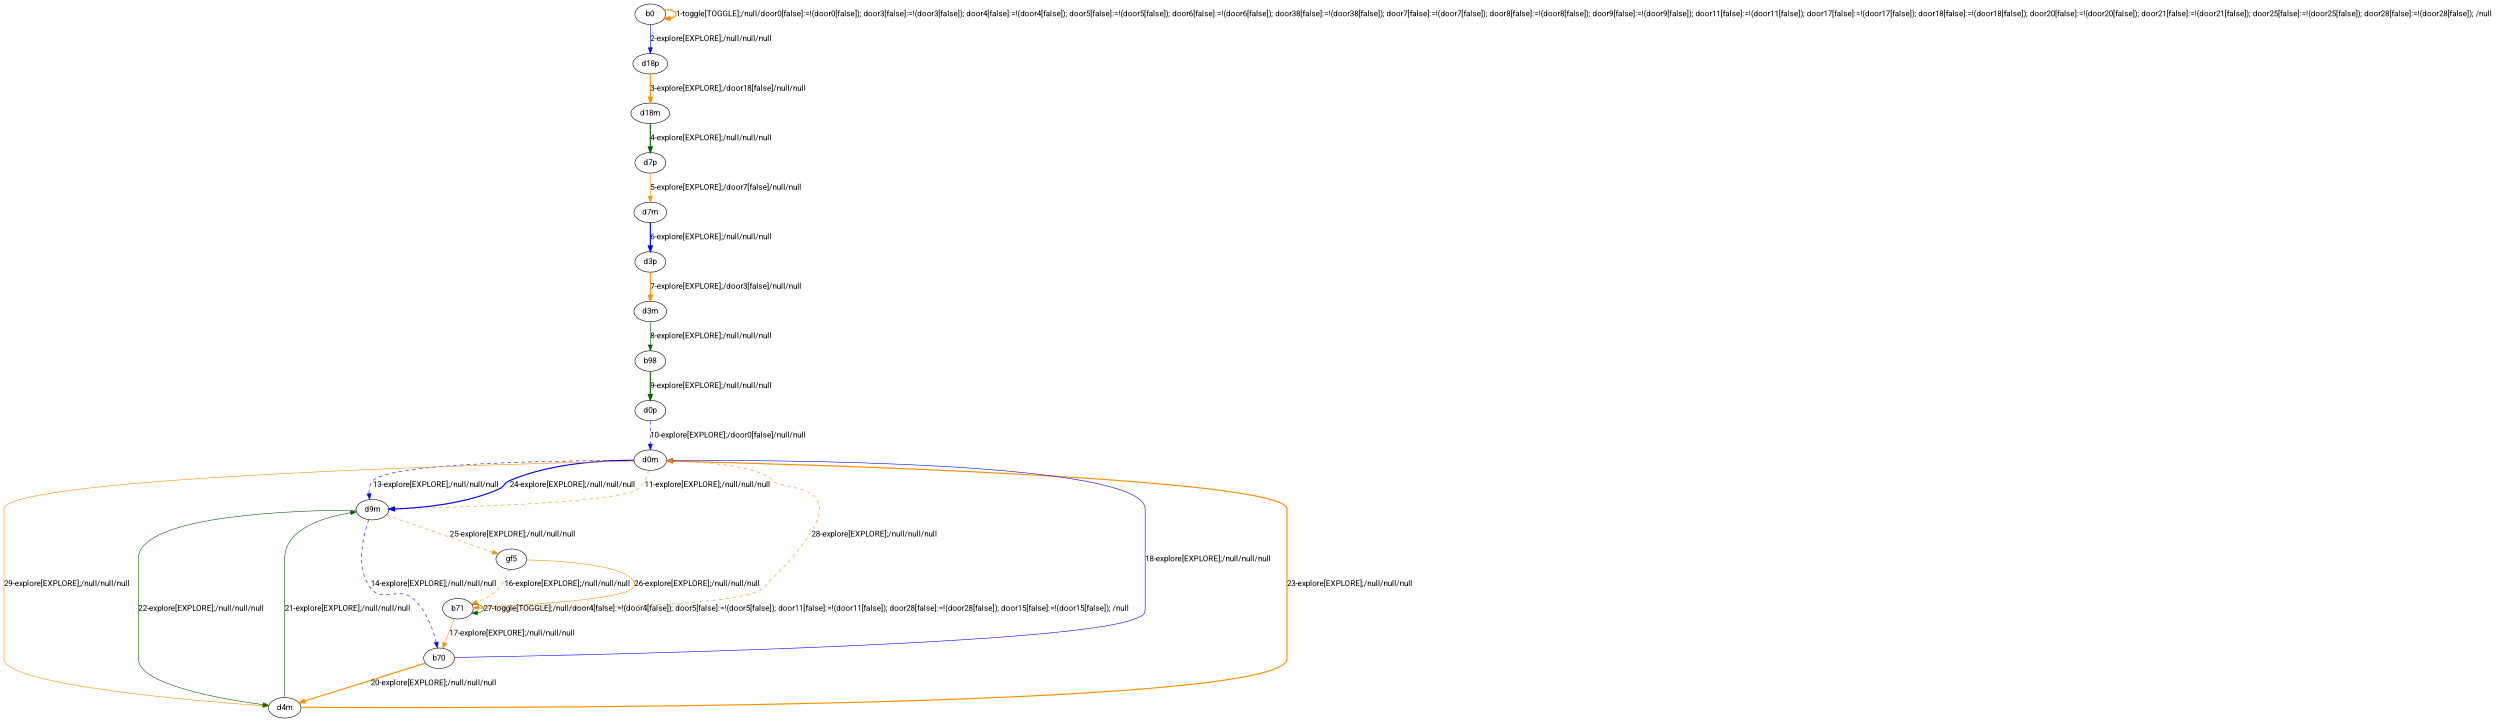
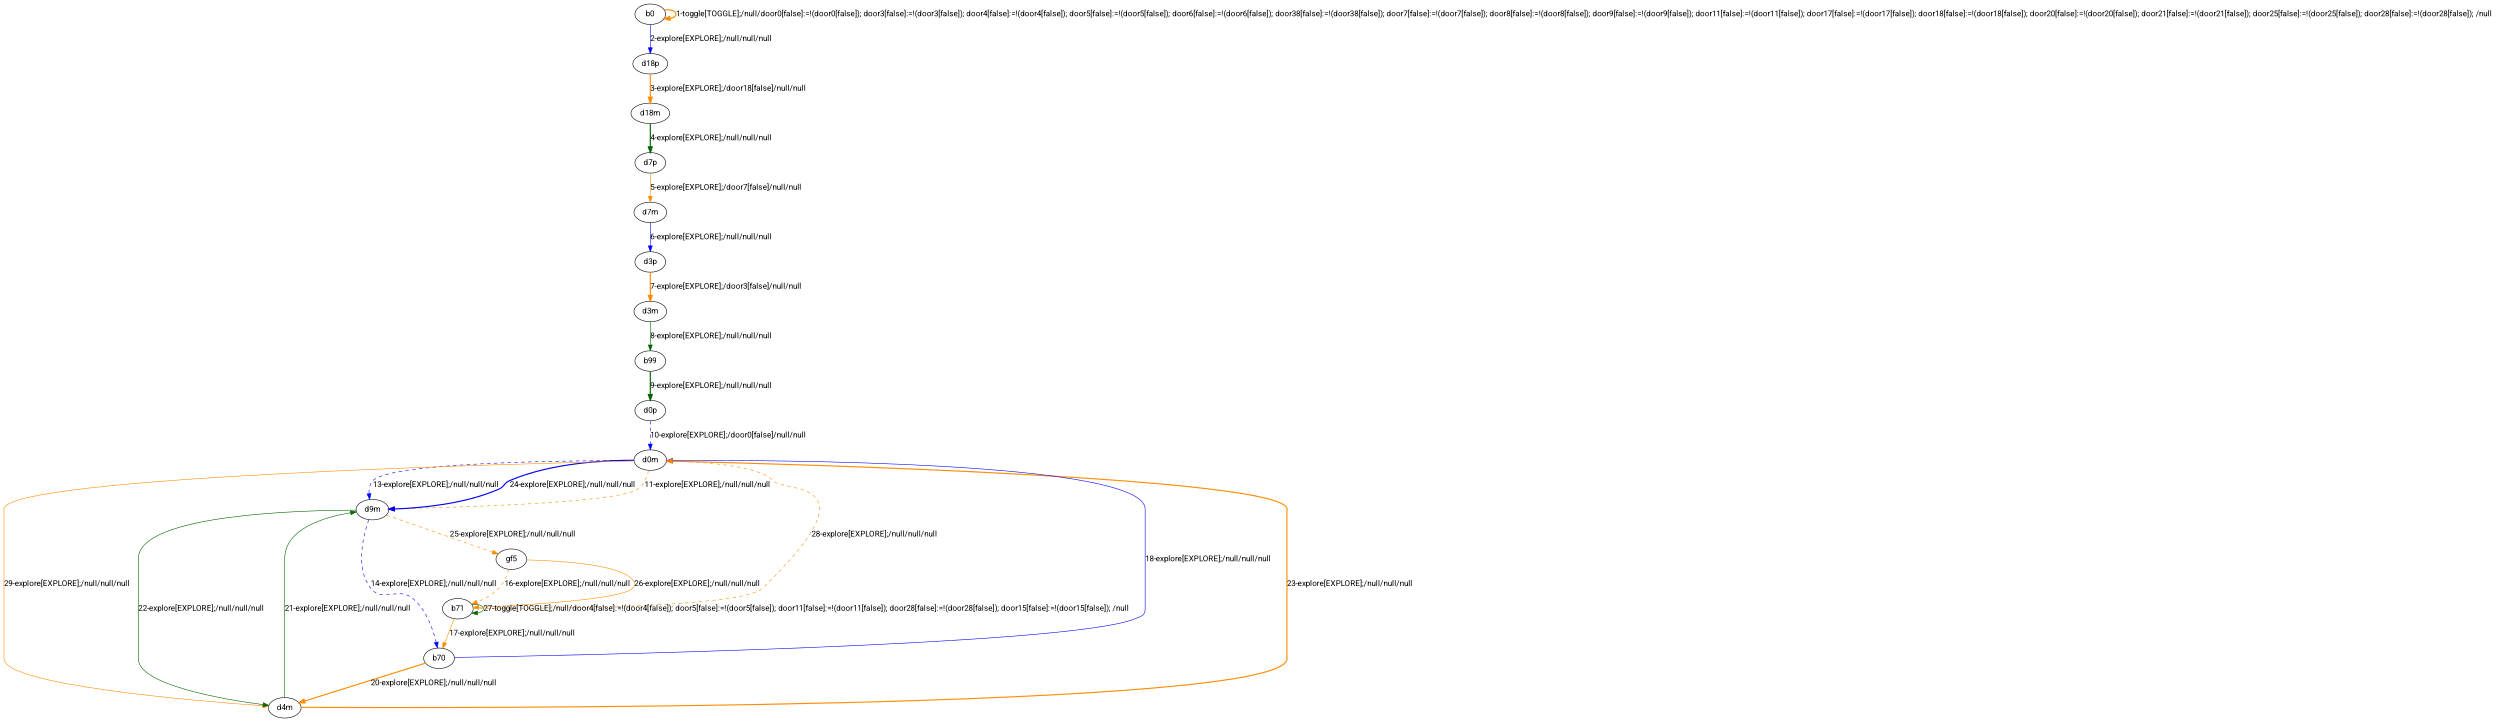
  digraph {
    fontname=Roboto
    node [fontname=Roboto]
    edge [color=darkorange fontname=Roboto style=solid]
    b0
    d18p
    d18m
    d7p
    d7m
    d3p
    d3m
-   b98
+   b98 [label=b99]
    d0p
    d0m
    d9m
    d4m
    b70
    gf5
    b71
    b0 -> b0 [label="1-toggle[TOGGLE];/null/door0[false]:=!(door0[false]); door3[false]:=!(door3[false]); door4[false]:=!(door4[false]); door5[false]:=!(door5[false]); door6[false]:=!(door6[false]); door38[false]:=!(door38[false]); door7[false]:=!(door7[false]); door8[false]:=!(door8[false]); door9[false]:=!(door9[false]); door11[false]:=!(door11[false]); door17[false]:=!(door17[false]); door18[false]:=!(door18[false]); door20[false]:=!(door20[false]); door21[false]:=!(door21[false]); door25[false]:=!(door25[false]); door28[false]:=!(door28[false]); /null" style=bold]
    b0 -> d18p [color=blue label="2-explore[EXPLORE];/null/null/null"]
    d18p -> d18m [label="3-explore[EXPLORE];/door18[false]/null/null" style=bold]
    d18m -> d7p [color=darkgreen label="4-explore[EXPLORE];/null/null/null" style=bold]
    d7p -> d7m [label="5-explore[EXPLORE];/door7[false]/null/null"]
-   d7m -> d3p [color=blue label="6-explore[EXPLORE];/null/null/null" style=bold]
+   d7m -> d3p [color=blue label="6-explore[EXPLORE];/null/null/null"]
    d3p -> d3m [label="7-explore[EXPLORE];/door3[false]/null/null" style=bold]
    d3m -> b98 [color=darkgreen label="8-explore[EXPLORE];/null/null/null"]
    b98 -> d0p [color=darkgreen label="9-explore[EXPLORE];/null/null/null" style=bold]
    d0p -> d0m [color=blue label="10-explore[EXPLORE];/door0[false]/null/null" style=dashed]
    d0m -> d9m [label="11-explore[EXPLORE];/null/null/null" style=dashed]
    d0m -> d9m [color=blue label="13-explore[EXPLORE];/null/null/null" style=dashed]
    d0m -> d9m [color=blue label="24-explore[EXPLORE];/null/null/null" style=bold]
    d0m -> d4m [label="29-explore[EXPLORE];/null/null/null"]
    d9m -> d4m [color=darkgreen label="22-explore[EXPLORE];/null/null/null"]
    d9m -> b70 [color=blue label="14-explore[EXPLORE];/null/null/null" style=dashed]
    d9m -> gf5 [label="25-explore[EXPLORE];/null/null/null" style=dashed]
    d4m -> d0m [label="23-explore[EXPLORE];/null/null/null" style=bold]
    d4m -> d9m [color=darkgreen label="21-explore[EXPLORE];/null/null/null"]
    b70 -> d0m [color=blue label="18-explore[EXPLORE];/null/null/null"]
    b70 -> d4m [label="20-explore[EXPLORE];/null/null/null" style=bold]
    gf5 -> b71 [label="16-explore[EXPLORE];/null/null/null" style=dashed]
    gf5 -> b71 [label="26-explore[EXPLORE];/null/null/null"]
    b71 -> d0m [label="28-explore[EXPLORE];/null/null/null" style=dashed]
    b71 -> b70 [label="17-explore[EXPLORE];/null/null/null"]
    b71 -> b71 [color=darkgreen label="27-toggle[TOGGLE];/null/door4[false]:=!(door4[false]); door5[false]:=!(door5[false]); door11[false]:=!(door11[false]); door28[false]:=!(door28[false]); door15[false]:=!(door15[false]); /null"]
  }
